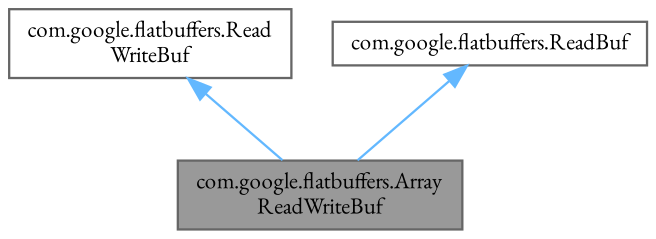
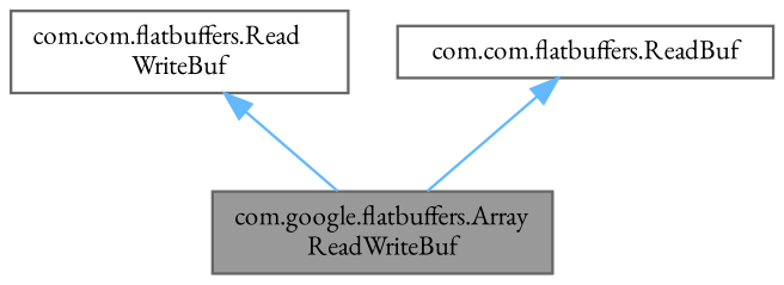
  digraph {
    fontname="EB Garamond"
    node [color=gray40 fillcolor=white fontname="EB Garamond" fontsize=10 shape=box style=filled]
    edge [color=steelblue1 dir=back fontname="EB Garamond" fontsize=10 labelfontname=Helvetica labelfontsize=10 style=solid]
    n1 [fillcolor=grey60 fontcolor=black height=0.2 label="com.google.flatbuffers.Array\lReadWriteBuf" width=0.4]
-   n2 [height=0.2 label="com.google.flatbuffers.Read\lWriteBuf" width=0.4]
-   n3 [height=0.2 label="com.google.flatbuffers.ReadBuf" width=0.4]
+   n2 [height=0.2 label="com.com.flatbuffers.Read\lWriteBuf" width=0.4]
+   n3 [height=0.2 label="com.com.flatbuffers.ReadBuf" width=0.4]
    n2 -> n1
    n3 -> n1
  }
